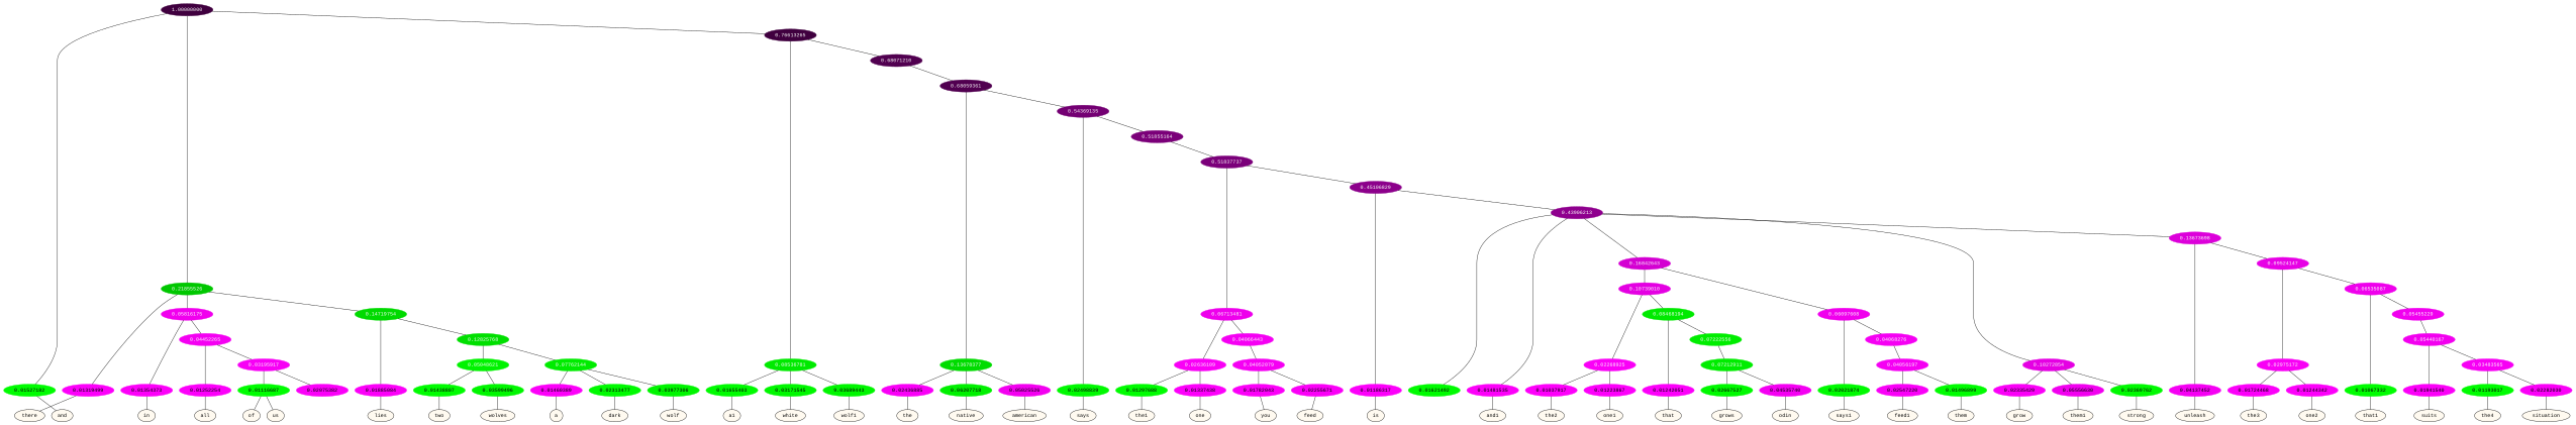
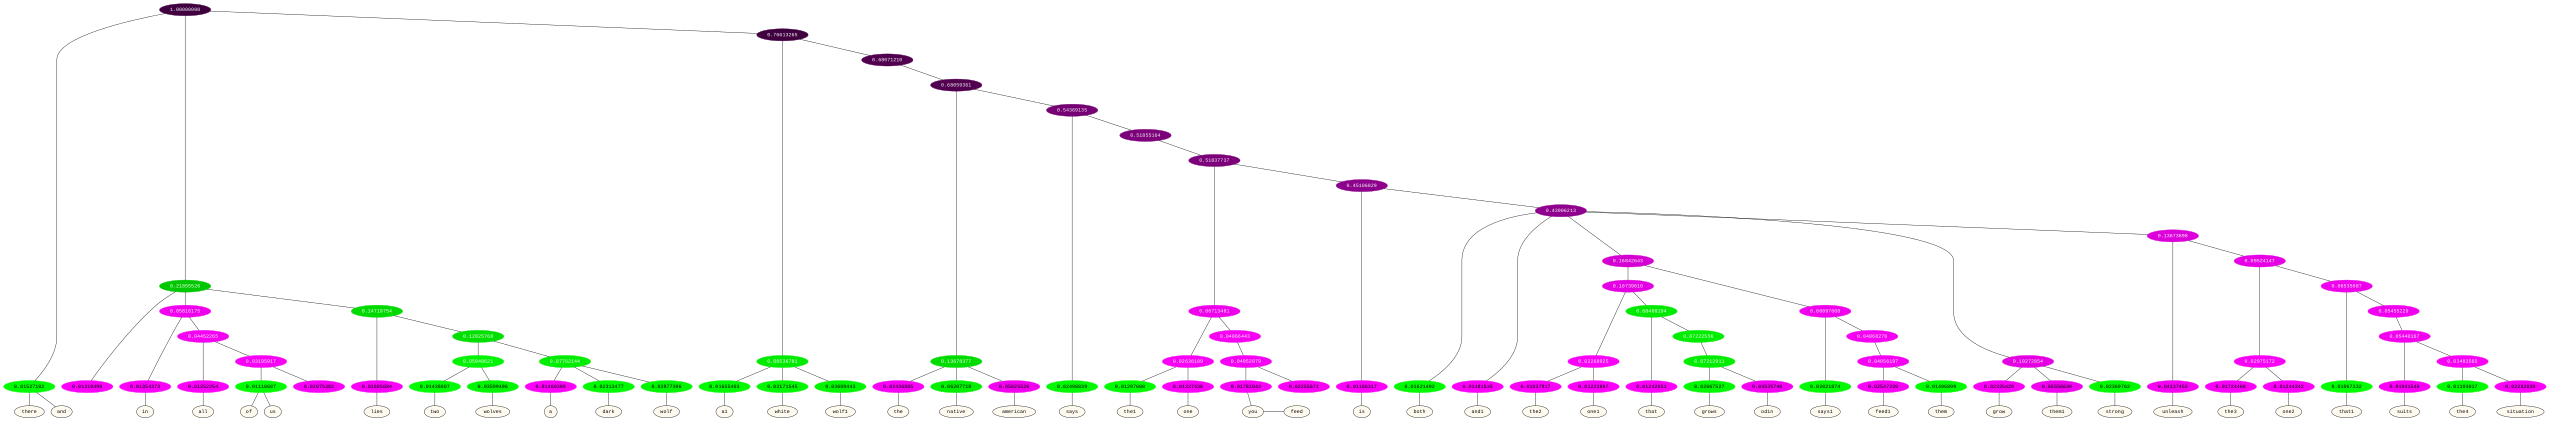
  graph {
    fontname="Liberation Mono"
    node [color=black fontname="Liberation Mono" format=png nodesep=0.001 ordering=out overlap_scaling=0.01 ranksep=0.001 style=filled]
    edge [fontname="Liberation Mono"]
    n1 [fillcolor=floralwhite height=0.15 label=in style="filled,solid" width=0.15]
    n2 [fillcolor=floralwhite height=0.15 label=all style="filled,solid" width=0.15]
    n3 [fillcolor=floralwhite height=0.15 label=of style="filled,solid" width=0.15]
    n4 [fillcolor=floralwhite height=0.15 label=us style="filled,solid" width=0.15]
    n5 [fillcolor=floralwhite height=0.15 label=there style="filled,solid" width=0.15]
    n6 [fillcolor=floralwhite height=0.15 label=lies style="filled,solid" width=0.15]
    n7 [fillcolor=floralwhite height=0.15 label=two style="filled,solid" width=0.15]
    n8 [fillcolor=floralwhite height=0.15 label=wolves style="filled,solid" width=0.15]
    n9 [fillcolor=floralwhite height=0.15 label=a style="filled,solid" width=0.15]
    n10 [fillcolor=floralwhite height=0.15 label=dark style="filled,solid" width=0.15]
    n11 [fillcolor=floralwhite height=0.15 label=wolf style="filled,solid" width=0.15]
    n12 [fillcolor=floralwhite height=0.15 label=and style="filled,solid" width=0.15]
    n13 [fillcolor=floralwhite height=0.15 label=a1 style="filled,solid" width=0.15]
    n14 [fillcolor=floralwhite height=0.15 label=white style="filled,solid" width=0.15]
    n15 [fillcolor=floralwhite height=0.15 label=wolf1 style="filled,solid" width=0.15]
    n16 [fillcolor=floralwhite height=0.15 label=the style="filled,solid" width=0.15]
    n17 [fillcolor=floralwhite height=0.15 label=native style="filled,solid" width=0.15]
    n18 [fillcolor=floralwhite height=0.15 label=american style="filled,solid" width=0.15]
    n19 [fillcolor=floralwhite height=0.15 label=says style="filled,solid" width=0.15]
    n20 [fillcolor=floralwhite height=0.15 label=the1 style="filled,solid" width=0.15]
    n21 [fillcolor=floralwhite height=0.15 label=one style="filled,solid" width=0.15]
    n22 [fillcolor=floralwhite height=0.15 label=you style="filled,solid" width=0.15]
    n23 [fillcolor=floralwhite height=0.15 label=feed style="filled,solid" width=0.15]
    n24 [fillcolor=floralwhite height=0.15 label=is style="filled,solid" width=0.15]
    n25 [fillcolor=floralwhite height=0.15 label=the2 style="filled,solid" width=0.15]
    n26 [fillcolor=floralwhite height=0.15 label=one1 style="filled,solid" width=0.15]
    n27 [fillcolor=floralwhite height=0.15 label=that style="filled,solid" width=0.15]
    n28 [fillcolor=floralwhite height=0.15 label=grows style="filled,solid" width=0.15]
    n29 [fillcolor=floralwhite height=0.15 label=odin style="filled,solid" width=0.15]
    n30 [fillcolor=floralwhite height=0.15 label=says1 style="filled,solid" width=0.15]
    n31 [fillcolor=floralwhite height=0.15 label=feed1 style="filled,solid" width=0.15]
    n32 [fillcolor=floralwhite height=0.15 label=them style="filled,solid" width=0.15]
+   n33 [fillcolor=floralwhite height=0.15 label=both style="filled,solid" width=0.15]
    n34 [fillcolor=floralwhite height=0.15 label=grow style="filled,solid" width=0.15]
    n35 [fillcolor=floralwhite height=0.15 label=them1 style="filled,solid" width=0.15]
    n36 [fillcolor=floralwhite height=0.15 label=strong style="filled,solid" width=0.15]
    n37 [fillcolor=floralwhite height=0.15 label=and1 style="filled,solid" width=0.15]
    n38 [fillcolor=floralwhite height=0.15 label=unleash style="filled,solid" width=0.15]
    n39 [fillcolor=floralwhite height=0.15 label=the3 style="filled,solid" width=0.15]
    n40 [fillcolor=floralwhite height=0.15 label=one2 style="filled,solid" width=0.15]
    n41 [fillcolor=floralwhite height=0.15 label=that1 style="filled,solid" width=0.15]
    n42 [fillcolor=floralwhite height=0.15 label=suits style="filled,solid" width=0.15]
    n43 [fillcolor=floralwhite height=0.15 label=the4 style="filled,solid" width=0.15]
    n44 [fillcolor=floralwhite height=0.15 label=situation style="filled,solid" width=0.15]
    n45 [color="0.835 1.000 0.986" fontcolor=black height=0.15 label=0.01354373 width=0.15]
    n46 [color="0.835 1.000 0.987" fontcolor=black height=0.15 label=0.01252254 width=0.15]
    n47 [color="0.334 1.000 0.989" fontcolor=black height=0.15 label=0.01116687 width=0.15]
    n48 [color="0.835 1.000 0.979" fontcolor=black height=0.15 label=0.02075382 width=0.15]
    n49 [color="0.835 1.000 0.987" fontcolor=black height=0.15 label=0.01319499 width=0.15]
    n50 [color="0.835 1.000 0.981" fontcolor=black height=0.15 label=0.01885084 width=0.15]
    n51 [color="0.334 1.000 0.986" fontcolor=black height=0.15 label=0.01438807 width=0.15]
    n52 [color="0.334 1.000 0.964" fontcolor=black height=0.15 label=0.03599496 width=0.15]
    n53 [color="0.835 1.000 0.985" fontcolor=black height=0.15 label=0.01460389 width=0.15]
    n54 [color="0.334 1.000 0.977" fontcolor=black height=0.15 label=0.02313477 width=0.15]
    n55 [color="0.334 1.000 0.960" fontcolor=black height=0.15 label=0.03977306 width=0.15]
    n56 [color="0.334 1.000 0.985" fontcolor=black height=0.15 label=0.01527182 width=0.15]
    n57 [color="0.334 1.000 0.983" fontcolor=black height=0.15 label=0.01655403 width=0.15]
    n58 [color="0.334 1.000 0.968" fontcolor=black height=0.15 label=0.03171545 width=0.15]
    n59 [color="0.334 1.000 0.963" fontcolor=black height=0.15 label=9.03689443 width=0.15]
    n60 [color="0.835 1.000 0.976" fontcolor=black height=0.15 label=0.02436885 width=0.15]
    n61 [color="0.334 1.000 0.938" fontcolor=black height=0.15 label=0.06207718 width=0.15]
    n62 [color="0.835 1.000 0.950" fontcolor=black height=0.15 label=0.05025526 width=0.15]
    n63 [color="0.334 1.000 0.975" fontcolor=black height=0.15 label=0.02498839 width=0.15]
    n64 [color="0.334 1.000 0.987" fontcolor=black height=0.15 label=0.01297688 width=0.15]
    n65 [color="0.835 1.000 0.987" fontcolor=black height=0.15 label=0.01337438 width=0.15]
    n66 [color="0.835 1.000 0.982" fontcolor=black height=0.15 label=0.01782043 width=0.15]
    n67 [color="0.835 1.000 0.977" fontcolor=black height=0.15 label=0.02255671 width=0.15]
    n68 [color="0.835 1.000 0.988" fontcolor=black height=0.15 label=0.01186317 width=0.15]
    n69 [color="0.835 1.000 0.990" fontcolor=black height=0.15 label=0.01037917 width=0.15]
    n70 [color="0.835 1.000 0.988" fontcolor=black height=0.15 label=0.01223867 width=0.15]
    n71 [color="0.835 1.000 0.988" fontcolor=black height=0.15 label=0.01242051 width=0.15]
    n72 [color="0.334 1.000 0.973" fontcolor=black height=0.15 label=0.02667527 width=0.15]
    n73 [color="0.835 1.000 0.955" fontcolor=black height=0.15 label=0.04535740 width=0.15]
    n74 [color="0.334 1.000 0.980" fontcolor=black height=0.15 label=0.02021874 width=0.15]
    n75 [color="0.835 1.000 0.975" fontcolor=black height=0.15 label=0.02547220 width=0.15]
    n76 [color="0.334 1.000 0.985" fontcolor=black height=0.15 label=0.01496899 width=0.15]
    n77 [color="0.334 1.000 0.984" fontcolor=black height=0.15 label=0.01621492 width=0.15]
    n78 [color="0.835 1.000 0.977" fontcolor=black height=0.15 label=0.02335429 width=0.15]
    n79 [color="0.835 1.000 0.944" fontcolor=black height=0.15 label=0.05556630 width=0.15]
    n80 [color="0.334 1.000 0.976" fontcolor=black height=0.15 label=0.02369762 width=0.15]
    n81 [color="0.835 1.000 0.985" fontcolor=black height=0.15 label=0.01481535 width=0.15]
    n82 [color="0.835 1.000 0.959" fontcolor=black height=0.15 label=0.04137452 width=0.15]
    n83 [color="0.835 1.000 0.983" fontcolor=black height=0.15 label=0.01724468 width=0.15]
    n84 [color="0.835 1.000 0.988" fontcolor=black height=0.15 label=0.01244342 width=0.15]
    n85 [color="0.334 1.000 0.989" fontcolor=black height=0.15 label=0.01067332 width=0.15]
    n86 [color="0.835 1.000 0.981" fontcolor=black height=0.15 label=0.01941540 width=0.15]
    n87 [color="0.334 1.000 0.988" fontcolor=black height=0.15 label=0.01193017 width=0.15]
    n88 [color="0.835 1.000 0.977" fontcolor=black height=0.15 label=0.02282030 width=0.15]
    n89 [color="0.835 1.000 0.250" fontcolor=grey99 height=0.15 label=1.00000000 width=0.15]
    n90 [color="0.334 1.000 0.781" fontcolor=grey99 height=0.15 label=0.21855526 width=0.15]
    n91 [color="0.835 1.000 0.250" fontcolor=grey99 height=0.15 label=0.76613265 width=0.15]
    n92 [color="0.835 1.000 0.942" fontcolor=grey99 height=0.15 label=0.05816175 width=0.15]
    n93 [color="0.334 1.000 0.853" fontcolor=grey99 height=0.15 label=0.14719754 width=0.15]
    n94 [color="0.334 1.000 0.915" fontcolor=grey99 height=0.15 label=0.08536781 width=0.15]
    n95 [color="0.835 1.000 0.319" fontcolor=grey99 height=0.15 label=0.68071210 width=0.15]
    n96 [color="0.835 1.000 0.955" fontcolor=grey99 height=0.15 label=0.04452265 width=0.15]
    n97 [color="0.334 1.000 0.872" fontcolor=grey99 height=0.15 label=0.12825768 width=0.15]
    n98 [color="0.835 1.000 0.319" fontcolor=grey99 height=0.15 label=0.68059361 width=0.15]
    n99 [color="0.835 1.000 0.968" fontcolor=grey99 height=0.15 label=0.03195917 width=0.15]
    n100 [color="0.334 1.000 0.950" fontcolor=grey99 height=0.15 label=0.05048621 width=0.15]
    n101 [color="0.334 1.000 0.922" fontcolor=grey99 height=0.15 label=0.07762144 width=0.15]
    n102 [color="0.334 1.000 0.863" fontcolor=grey99 height=0.15 label=0.13678377 width=0.15]
    n103 [color="0.835 1.000 0.456" fontcolor=grey99 height=0.15 label=0.54369135 width=0.15]
    n104 [color="0.835 1.000 0.481" fontcolor=grey99 height=0.15 label=0.51855164 width=0.15]
    n105 [color="0.835 1.000 0.482" fontcolor=grey99 height=0.15 label=0.51837737 width=0.15]
    n106 [color="0.835 1.000 0.933" fontcolor=grey99 height=0.15 label=0.06713481 width=0.15]
    n107 [color="0.835 1.000 0.549" fontcolor=grey99 height=0.15 label=0.45106829 width=0.15]
    n108 [color="0.835 1.000 0.974" fontcolor=grey99 height=0.15 label=0.02636109 width=0.15]
    n109 [color="0.835 1.000 0.959" fontcolor=grey99 height=0.15 label=0.04066443 width=0.15]
    n110 [color="0.835 1.000 0.561" fontcolor=grey99 height=0.15 label=0.43906213 width=0.15]
    n111 [color="0.835 1.000 0.959" fontcolor=grey99 height=0.15 label=0.04052079 width=0.15]
    n112 [color="0.835 1.000 0.832" fontcolor=grey99 height=0.15 label=0.16842643 width=0.15]
    n113 [color="0.835 1.000 0.897" fontcolor=grey99 height=0.15 label=0.10272854 width=0.15]
    n114 [color="0.835 1.000 0.863" fontcolor=grey99 height=0.15 label=0.13673698 width=0.15]
    n115 [color="0.835 1.000 0.893" fontcolor=grey99 height=0.15 label=0.10739010 width=0.15]
    n116 [color="0.835 1.000 0.939" fontcolor=grey99 height=0.15 label=0.06097608 width=0.15]
    n117 [color="0.835 1.000 0.905" fontcolor=grey99 height=0.15 label=0.09524147 width=0.15]
    n118 [color="0.835 1.000 0.977" fontcolor=grey99 height=0.15 label=0.02268925 width=0.15]
    n119 [color="0.334 1.000 0.915" fontcolor=grey99 height=0.15 label=0.08468194 width=0.15]
    n120 [color="0.835 1.000 0.959" fontcolor=grey99 height=0.15 label=0.04068276 width=0.15]
    n121 [color="0.835 1.000 0.970" fontcolor=grey99 height=0.15 label=0.02975172 width=0.15]
    n122 [color="0.835 1.000 0.935" fontcolor=grey99 height=0.15 label=0.06535087 width=0.15]
    n123 [color="0.334 1.000 0.928" fontcolor=grey99 height=0.15 label=0.07222556 width=0.15]
    n124 [color="0.835 1.000 0.959" fontcolor=grey99 height=0.15 label=0.04056197 width=0.15]
    n125 [color="0.835 1.000 0.945" fontcolor=grey99 height=0.15 label=0.05455229 width=0.15]
    n126 [color="0.334 1.000 0.928" fontcolor=grey99 height=0.15 label=0.07212911 width=0.15]
    n127 [color="0.835 1.000 0.946" fontcolor=grey99 height=0.15 label=0.05440167 width=0.15]
    n128 [color="0.835 1.000 0.965" fontcolor=grey99 height=0.15 label=0.03483565 width=0.15]
    subgraph sub_1 {
      rank=same
      n1
      n2
      n3
      n4
      n5
      n6
      n7
      n8
      n9
      n10
      n11
      n12
      n13
      n14
      n15
      n16
      n17
      n18
      n19
      n20
      n21
      n22
      n23
      n24
      n25
      n26
      n27
      n28
      n29
      n30
      n31
      n32
+     n33
      n34
      n35
      n36
      n37
      n38
      n39
      n40
      n41
      n42
      n43
      n44
    }
    subgraph sub_2 {
      rank=same
      n45
      n46
      n47
      n48
      n49
      n50
      n51
      n52
      n53
      n54
      n55
      n56
      n57
      n58
      n59
      n60
      n61
      n62
      n63
      n64
      n65
      n66
      n67
      n68
      n69
      n70
      n71
      n72
      n73
      n74
      n75
      n76
      n77
      n78
      n79
      n80
      n81
      n82
      n83
      n84
      n85
      n86
      n87
      n88
    }
    n45 -- n1
    n46 -- n2
    n47 -- n3
    n47 -- n4
-   n49 -- n5
+   n56 -- n5
    n50 -- n6
    n51 -- n7
    n52 -- n8
    n53 -- n9
    n54 -- n10
    n55 -- n11
    n56 -- n12
    n57 -- n13
    n58 -- n14
    n59 -- n15
    n60 -- n16
    n61 -- n17
    n62 -- n18
    n63 -- n19
    n64 -- n20
    n65 -- n21
    n66 -- n22
-   n67 -- n23
+   n22 -- n23
    n68 -- n24
    n69 -- n25
    n70 -- n26
    n71 -- n27
    n72 -- n28
    n73 -- n29
    n74 -- n30
    n75 -- n31
    n76 -- n32
+   n77 -- n33
    n78 -- n34
    n79 -- n35
    n80 -- n36
    n81 -- n37
    n82 -- n38
    n83 -- n39
    n84 -- n40
    n85 -- n41
    n86 -- n42
    n87 -- n43
    n88 -- n44
    n89 -- n56
    n89 -- n90
    n89 -- n91
    n90 -- n49
    n90 -- n92
    n90 -- n93
    n91 -- n94
    n91 -- n95
    n92 -- n45
    n92 -- n96
    n93 -- n50
    n93 -- n97
    n94 -- n57
    n94 -- n58
    n94 -- n59
    n95 -- n98
    n96 -- n46
    n96 -- n99
    n97 -- n100
    n97 -- n101
    n98 -- n102
    n98 -- n103
    n99 -- n47
    n99 -- n48
    n100 -- n51
    n100 -- n52
    n101 -- n53
    n101 -- n54
    n101 -- n55
    n102 -- n60
    n102 -- n61
    n102 -- n62
    n103 -- n63
    n103 -- n104
    n104 -- n105
    n105 -- n106
    n105 -- n107
    n106 -- n108
    n106 -- n109
    n107 -- n68
    n107 -- n110
    n108 -- n64
    n108 -- n65
    n109 -- n111
    n110 -- n77
    n110 -- n81
    n110 -- n112
    n110 -- n113
    n110 -- n114
    n111 -- n66
    n111 -- n67
    n112 -- n115
    n112 -- n116
    n113 -- n78
    n113 -- n79
    n113 -- n80
    n114 -- n82
    n114 -- n117
    n115 -- n118
    n115 -- n119
    n116 -- n74
    n116 -- n120
    n117 -- n121
    n117 -- n122
    n118 -- n69
    n118 -- n70
    n119 -- n71
    n119 -- n123
    n120 -- n124
    n121 -- n83
    n121 -- n84
    n122 -- n85
    n122 -- n125
    n123 -- n126
    n124 -- n75
    n124 -- n76
    n125 -- n127
    n126 -- n72
    n126 -- n73
    n127 -- n86
    n127 -- n128
    n128 -- n87
    n128 -- n88
  }
